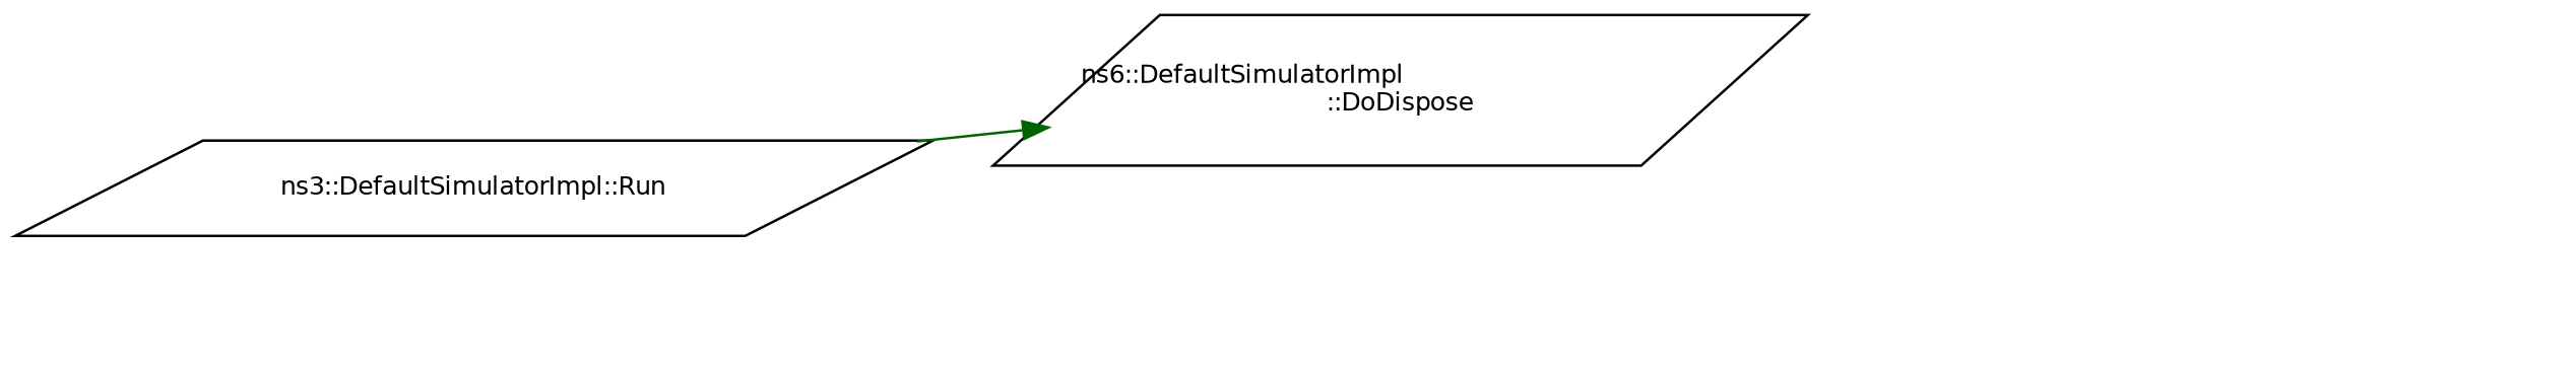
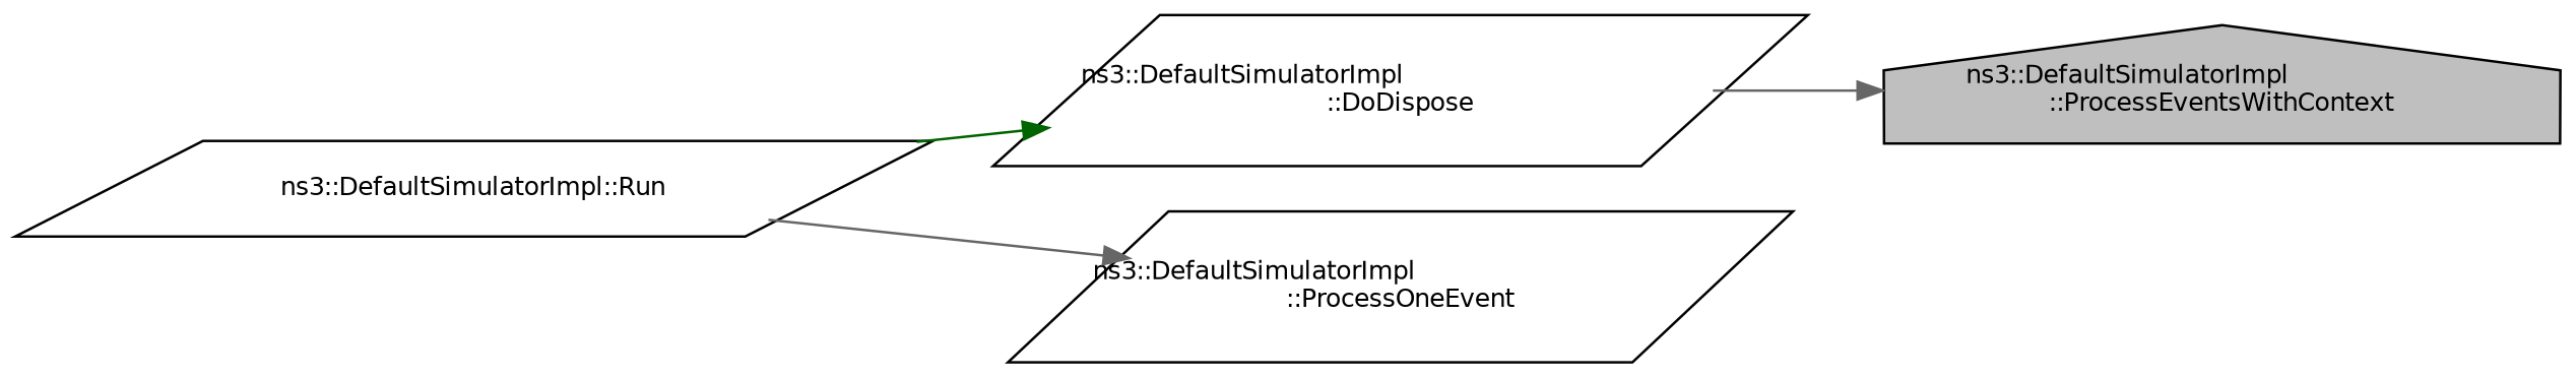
  digraph {
    rankdir=RL
    node [color=black fillcolor=white fontname=Helvetica fontsize=10 shape=parallelogram style=filled]
    edge [color=gray40 dir=back fontname=Helvetica fontsize=10 labelfontname=Helvetica labelfontsize=10 style=solid]
-   n2 [height=0.2 label="ns6::DefaultSimulatorImpl\l::DoDispose" width=0.4]
+   n1 [fillcolor=grey75 fontcolor=black height=0.2 label="ns3::DefaultSimulatorImpl\l::ProcessEventsWithContext" shape=house width=0.4]
+   n2 [height=0.2 label="ns3::DefaultSimulatorImpl\l::DoDispose" width=0.4]
    n3 [height=0.2 label="ns3::DefaultSimulatorImpl::Run" width=0.4]
+   n4 [height=0.2 label="ns3::DefaultSimulatorImpl\l::ProcessOneEvent" width=0.4]
+   n1 -> n2
    n2 -> n3 [color=darkgreen]
+   n4 -> n3
  }
